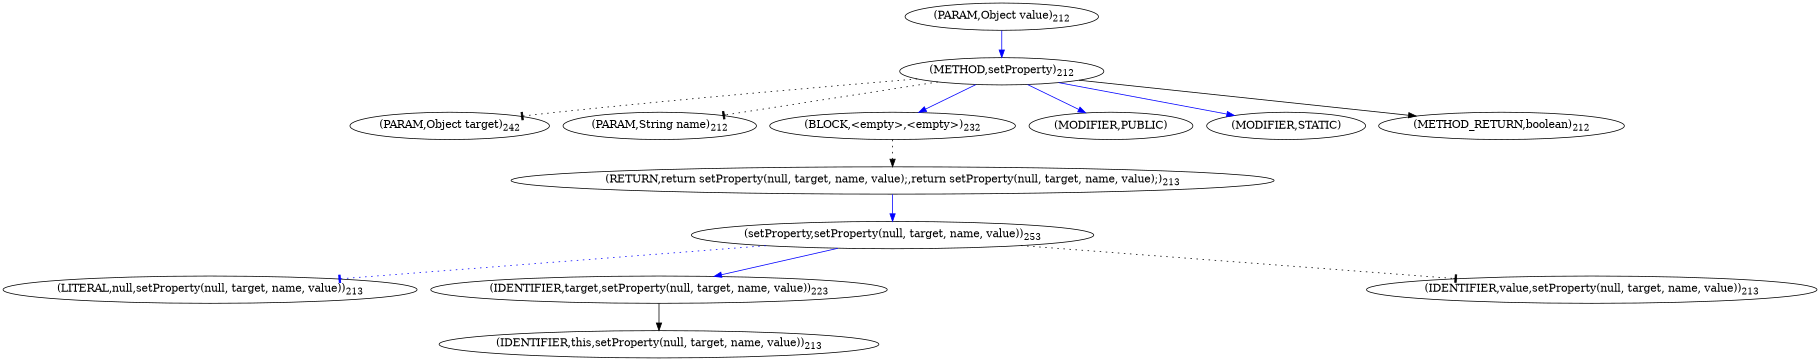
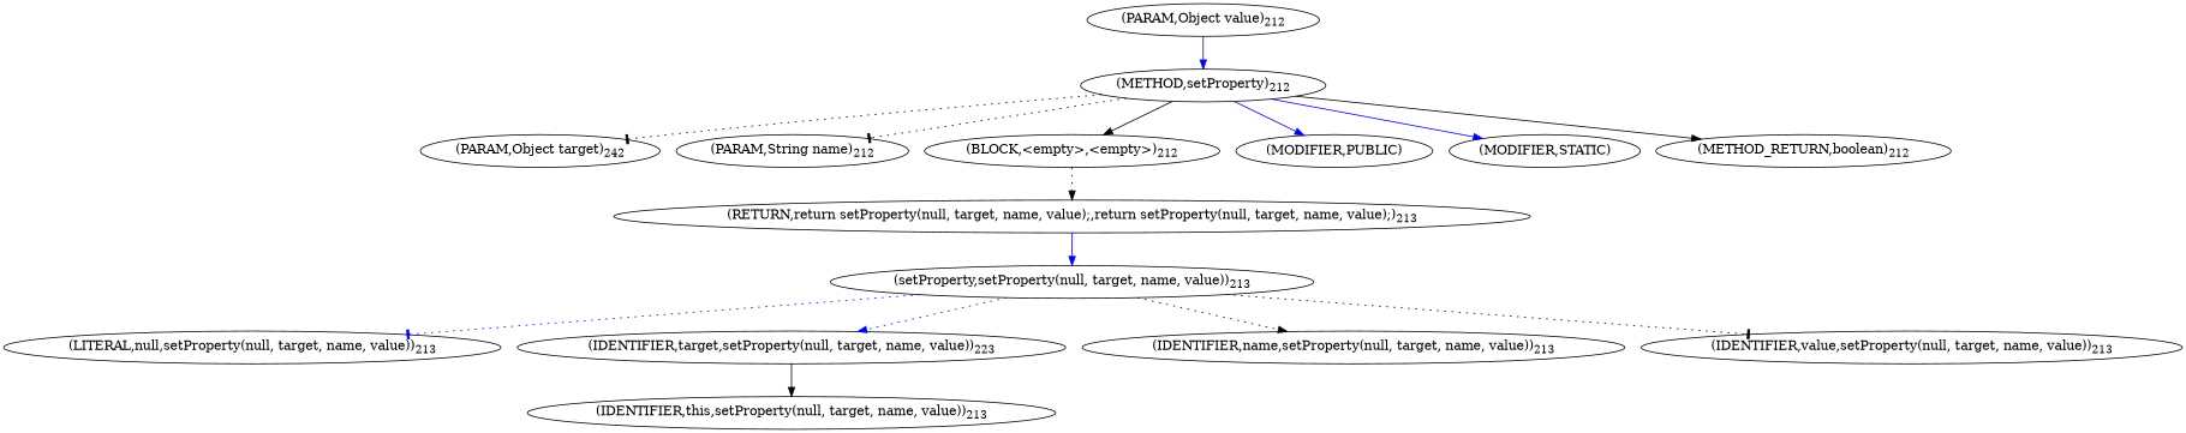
  digraph {
    edge [arrowhead=normal color=black style=solid]
    n1 [label=<(METHOD,setProperty)<SUB>212</SUB>>]
    n2 [label=<(PARAM,Object target)<SUB>242</SUB>>]
    n3 [label=<(PARAM,String name)<SUB>212</SUB>>]
-   n4 [label=<(BLOCK,&lt;empty&gt;,&lt;empty&gt;)<SUB>232</SUB>>]
+   n4 [label=<(BLOCK,&lt;empty&gt;,&lt;empty&gt;)<SUB>212</SUB>>]
    n5 [label=<(MODIFIER,PUBLIC)>]
    n6 [label=<(MODIFIER,STATIC)>]
    n7 [label=<(METHOD_RETURN,boolean)<SUB>212</SUB>>]
    n8 [label=<(PARAM,Object value)<SUB>212</SUB>>]
    n9 [label=<(RETURN,return setProperty(null, target, name, value);,return setProperty(null, target, name, value);)<SUB>213</SUB>>]
-   n10 [label=<(setProperty,setProperty(null, target, name, value))<SUB>253</SUB>>]
+   n10 [label=<(setProperty,setProperty(null, target, name, value))<SUB>213</SUB>>]
    n11 [label=<(LITERAL,null,setProperty(null, target, name, value))<SUB>213</SUB>>]
    n12 [label=<(IDENTIFIER,target,setProperty(null, target, name, value))<SUB>223</SUB>>]
+   n13 [label=<(IDENTIFIER,name,setProperty(null, target, name, value))<SUB>213</SUB>>]
    n14 [label=<(IDENTIFIER,value,setProperty(null, target, name, value))<SUB>213</SUB>>]
    n15 [label=<(IDENTIFIER,this,setProperty(null, target, name, value))<SUB>213</SUB>>]
    n1 -> n2 [arrowhead=tee style=dotted]
    n1 -> n3 [arrowhead=tee style=dotted]
-   n1 -> n4 [color=blue]
+   n1 -> n4
    n1 -> n5 [color=blue]
    n1 -> n6 [color=blue]
    n1 -> n7
    n4 -> n9 [style=dotted]
    n8 -> n1 [color=blue]
    n9 -> n10 [color=blue]
    n10 -> n11 [arrowhead=tee color=blue style=dotted]
-   n10 -> n12 [color=blue]
+   n10 -> n12 [color=blue style=dotted]
+   n10 -> n13 [style=dotted]
    n10 -> n14 [arrowhead=tee style=dotted]
    n12 -> n15
  }
